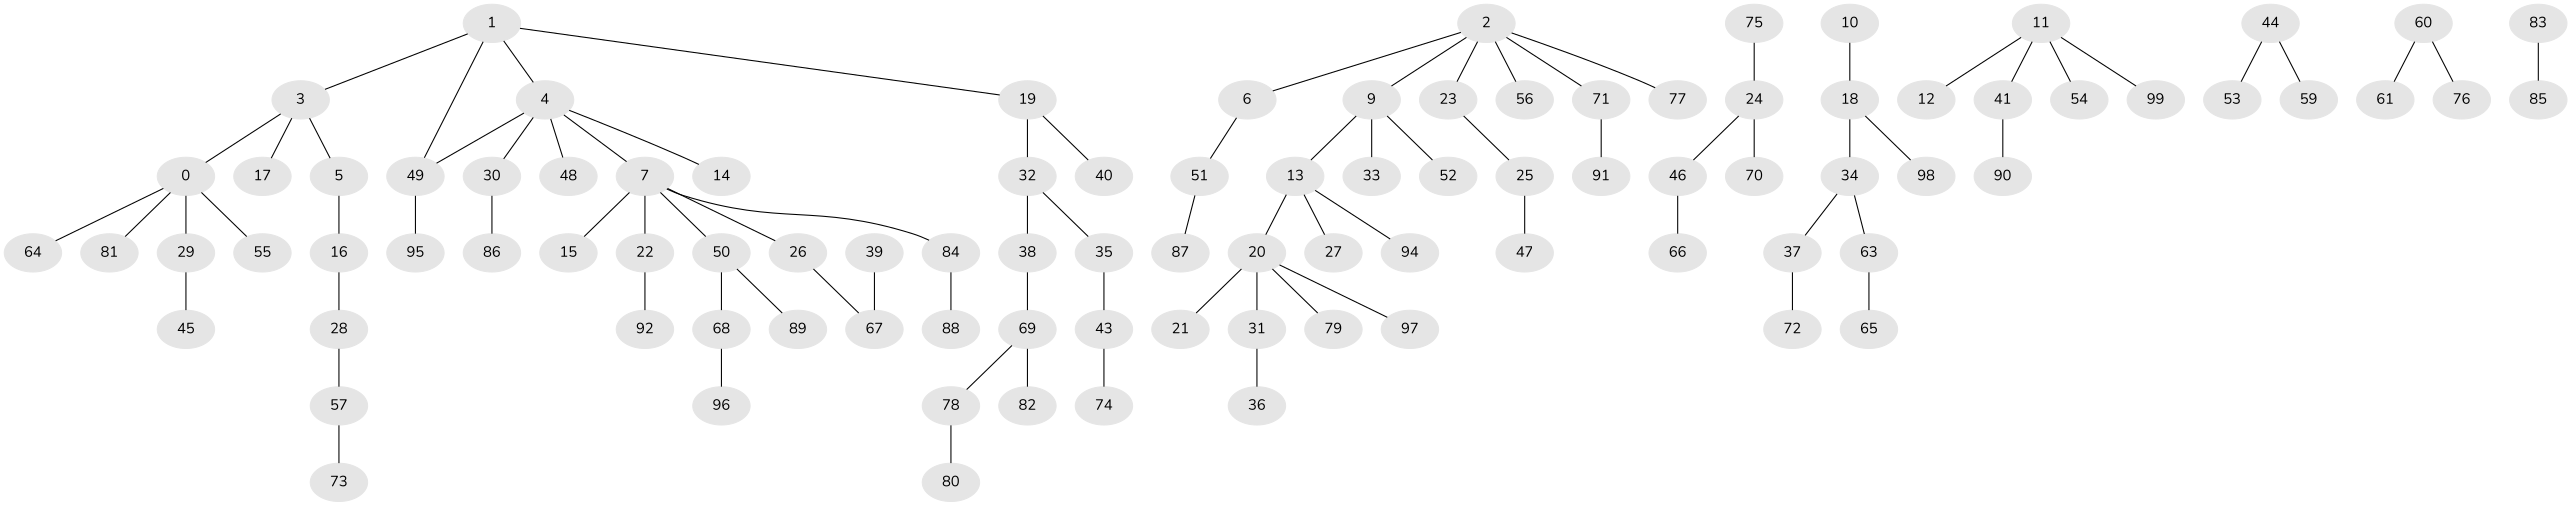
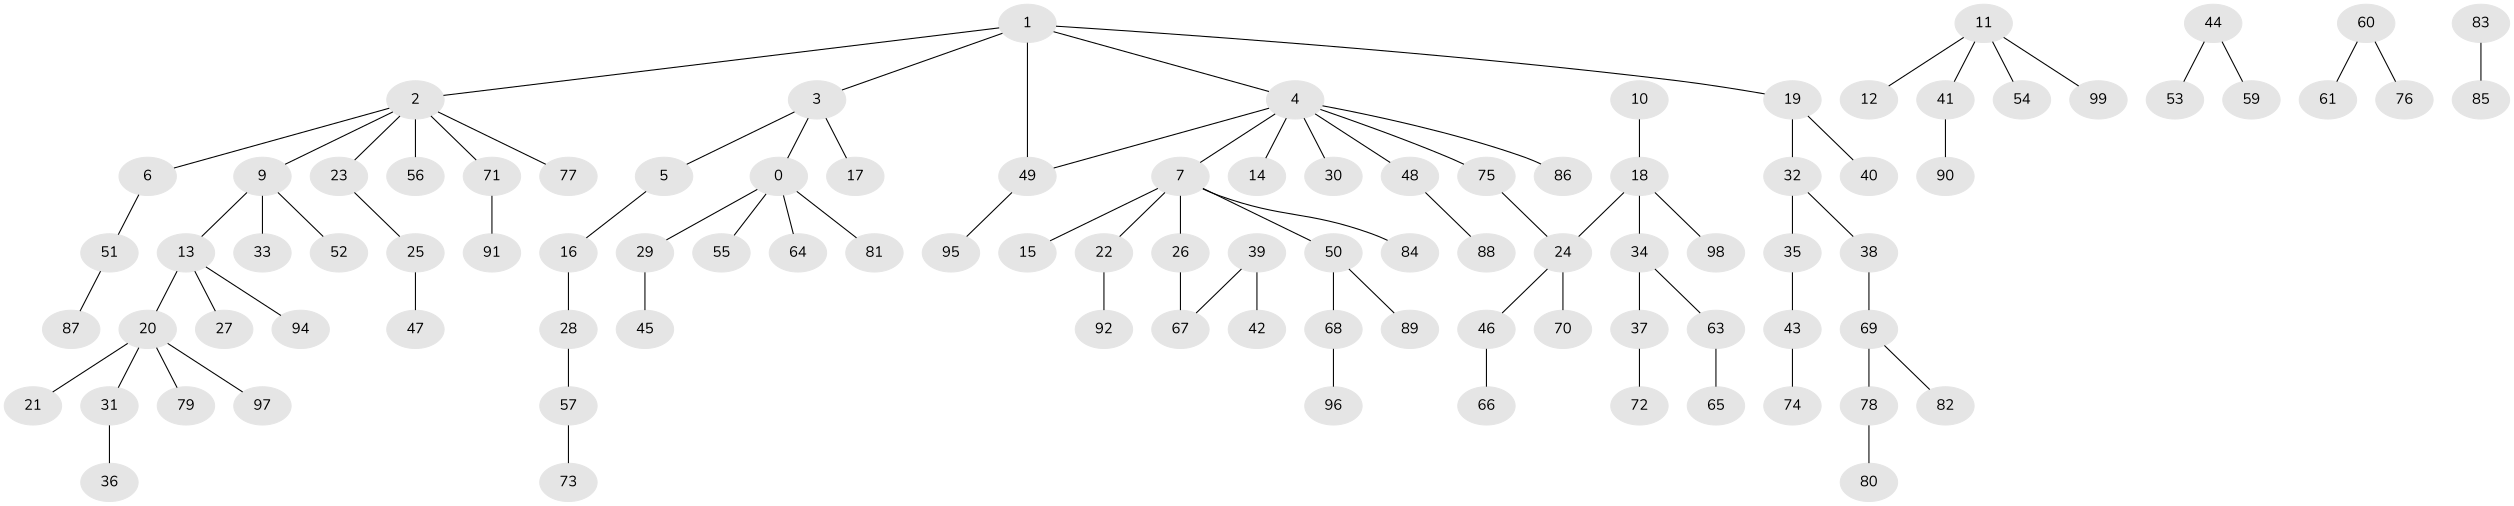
  graph {
    fontname=Nunito
    node [color=gray90 fontname=Nunito style=filled]
    edge [fontname=Nunito]
    1
    2
    3
    4
    19
    49
    6
    9
    23
    56
    71
    77
    5
    n14 [label=0]
    17
    7
    14
    30
    48
    75
    86
    10
    18
    32
    40
    51
    13
    33
    52
    25
    91
    16
    29
    55
    64
    81
    15
    22
    26
    50
    84
    95
    24
    28
    87
    11
    12
    41
    54
    99
    92
    67
    68
    89
    88
    45
    20
    27
    94
    34
    98
    90
    21
    31
    79
    97
    57
    46
    70
    37
    63
    35
    38
    44
    53
    59
    36
    47
    66
    39
+   42
    73
    43
    69
    72
    65
    74
    78
    82
    60
    61
    76
    96
    80
    83
    85
+   1 -- 2
    1 -- 3
    1 -- 4
    1 -- 19
    1 -- 49
    2 -- 6
    2 -- 9
    2 -- 23
    2 -- 56
    2 -- 71
    2 -- 77
    3 -- 5
    3 -- n14
    3 -- 17
    4 -- 49
    4 -- 7
    4 -- 14
    4 -- 30
    4 -- 48
-   30 -- 86
+   4 -- 75
+   4 -- 86
    19 -- 32
    19 -- 40
    49 -- 95
    6 -- 51
    9 -- 13
    9 -- 33
    9 -- 52
    23 -- 25
    71 -- 91
    5 -- 16
    n14 -- 29
    n14 -- 55
    n14 -- 64
    n14 -- 81
    7 -- 15
    7 -- 22
    7 -- 26
    7 -- 50
    7 -- 84
    75 -- 24
    10 -- 18
+   18 -- 24
    18 -- 34
    18 -- 98
    32 -- 35
    32 -- 38
    51 -- 87
    13 -- 20
    13 -- 27
    13 -- 94
    25 -- 47
    16 -- 28
    29 -- 45
    22 -- 92
    26 -- 67
    50 -- 68
    50 -- 89
-   84 -- 88
+   48 -- 88
    24 -- 46
    24 -- 70
    28 -- 57
    11 -- 12
    11 -- 41
    11 -- 54
    11 -- 99
    41 -- 90
    68 -- 96
    20 -- 21
    20 -- 31
    20 -- 79
    20 -- 97
    34 -- 37
    34 -- 63
    31 -- 36
    57 -- 73
    46 -- 66
    37 -- 72
    63 -- 65
    35 -- 43
    38 -- 69
    44 -- 53
    44 -- 59
    39 -- 67
+   39 -- 42
    43 -- 74
    69 -- 78
    69 -- 82
    78 -- 80
    60 -- 61
    60 -- 76
    83 -- 85
  }
